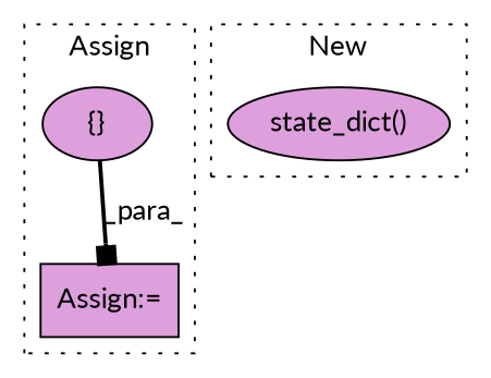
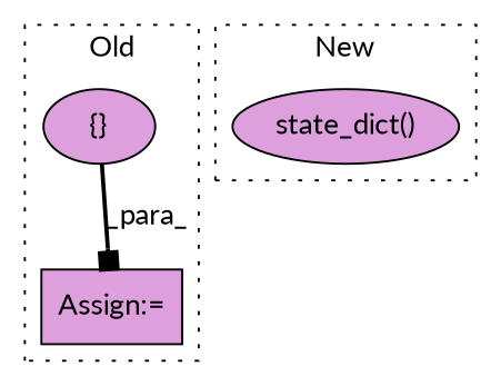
  digraph {
    fontname=Lato
    node [shape=ellipse style=filled fillcolor=plum fontname=Lato]
    n1 [a=59 l="2,1" label="{}" s="381,381"]
    n2 [a=68 l=3 label="Assign:=" s=378 shape=box]
    n3 [a=75 l=18 label="state_dict()" s=222]
    subgraph cluster_1 {
-     label=Assign
+     label=Old
      style=dotted
      n1
      n2
    }
    subgraph cluster_2 {
      label=New
      style=dotted
      n3
    }
    n1 -> n2 [label=_para_ style=bold arrowhead=box fontname=Lato]
  }
